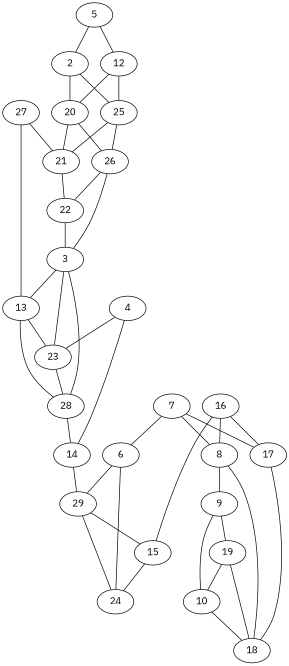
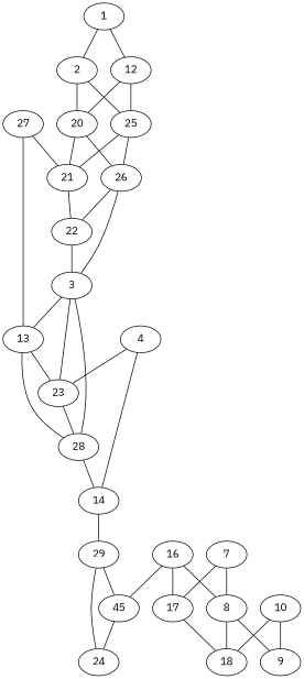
  graph {
    fontname="IBM Plex Sans"
    node [aaLength=6 fontname="IBM Plex Sans" sequence=KVLSTIFELFSRPIINKIAEKH type=0]
    edge [distance0=13.0 fontname="IBM Plex Sans" frequency=1 type0=2]
-   1 [aaLength=15 sequence=RSDLINALYDENQKY label=5]
+   1 [aaLength=15 sequence=RSDLINALYDENQKY]
    2 [aaLength=22]
    12 [aaLength=22]
    20 [aaLength=3 sequence=VEE type=1]
    25 [aaLength=3 sequence=VEE type=1]
    21 [aaLength=4 sequence=TLYK type=1]
    26 [aaLength=4 sequence=TLYK type=1]
    22 [aaLength=11 sequence=IAIDIKTTYTN type=1]
    3 [aaLength=3 sequence=DQY]
    13 [aaLength=3 sequence=DQY]
    23 [aaLength=12 sequence=IAHWIIGYVYTR type=1]
    28 [aaLength=13 sequence=IAHWIIGYVYTRV type=1]
    14 [sequence=NELNEI]
    29 [aaLength=10 sequence=KGVKVFLQDK type=1]
    4 [aaLength=4 sequence=SSLK]
    24 [sequence=VFLQDK type=1]
-   15 [aaLength=4 sequence=WVIA]
-   6 [aaLength=4 sequence=WVIA]
+   15 [aaLength=4 sequence=WVIA label=45]
    7 [sequence=KDFVEG]
    8 [aaLength=10 sequence=DEFLDYWRNY]
    17 [aaLength=10 sequence=DEFLDYWRNY]
    9 [sequence=QLRNDK]
    18 [sequence=QLRNDK]
-   19 [aaLength=9 sequence=SEYRNWIYR]
    10 [aaLength=10 sequence=SEYRNWIYRG]
    16 [sequence=KDFVEG]
    27 [aaLength=11 sequence=IAIDIKTTYTN type=1]
    1 -- 2 [distance0=34.04354]
    1 -- 12 [distance0=34.05199 type0=3]
    2 -- 20 [distance0=28.17735 distance1=3.0 frequency=2 type1=4]
    2 -- 25 [distance0=28.17735 type0=3]
    12 -- 20 [distance0=29.28897]
    12 -- 25 [distance0=29.28897 distance1=3.0 frequency=2 type0=3 type1=4]
    20 -- 21 [distance1=10.0 frequency=2 type1=4]
    20 -- 26 [type0=3]
    25 -- 21
    25 -- 26 [distance1=10.0 frequency=2 type0=3 type1=4]
    21 -- 22 [distance0=11.0 distance1=7.0 frequency=2 type1=4]
    26 -- 22 [distance0=11.0]
    26 -- 3 [distance0=11.0 distance1=7.0 frequency=2 type0=3 type1=4]
    22 -- 3 [distance0=28.0 type0=4]
    3 -- 13 [distance0=27.60524 type0=3]
    3 -- 23 [distance0=17.36329 distance1=0.0 frequency=2 type0=1 type1=5]
    3 -- 28 [distance0=17.36329]
    13 -- 23 [distance0=14.64547 type0=1]
    13 -- 28 [distance0=14.64547 distance1=0.0 frequency=2 type1=5]
    23 -- 28 [distance0=0.0 type0=1]
    28 -- 14 [distance0=12.0 type0=4]
    14 -- 29 [distance0=30.62018 distance1=4.0 frequency=2 type0=3 type1=4]
    29 -- 15 [distance0=10.62569 distance1=0.0 frequency=2 type1=5]
    4 -- 23 [distance0=29.99928 type0=3]
    4 -- 14 [distance0=24.88204]
    24 -- 29 [distance0=4.0 type0=1]
    15 -- 24 [distance0=6.993226]
-   6 -- 29 [distance0=13.60566 type0=3]
-   6 -- 24 [distance0=11.00518]
-   7 -- 6 [distance0=26.66501 type0=3]
    7 -- 8 [distance0=24.10897 distance1=7.0 frequency=2 type1=4]
    7 -- 17 [distance0=18.93044 type0=1]
    8 -- 9 [distance0=19.12069 distance1=4.0 frequency=2 type0=3 type1=4]
    8 -- 18 [distance0=16.87379]
    17 -- 18 [distance0=21.2901 distance1=4.0 frequency=2 type0=3 type1=4]
-   9 -- 19 [distance0=17.77237 type0=3]
-   19 -- 18 [distance0=12.46698 type0=1]
-   19 -- 10 [distance0=16.32754]
    10 -- 9 [distance0=10.90215 type0=1]
    10 -- 18 [distance0=15.66609]
    16 -- 15 [distance0=26.62667 type0=3]
    16 -- 8 [distance0=25.60226]
    16 -- 17 [distance0=24.18839 distance1=7.0 frequency=2 type0=1 type1=4]
    27 -- 21 [distance0=11.0]
    27 -- 13 [distance0=28.0 type0=4]
  }
